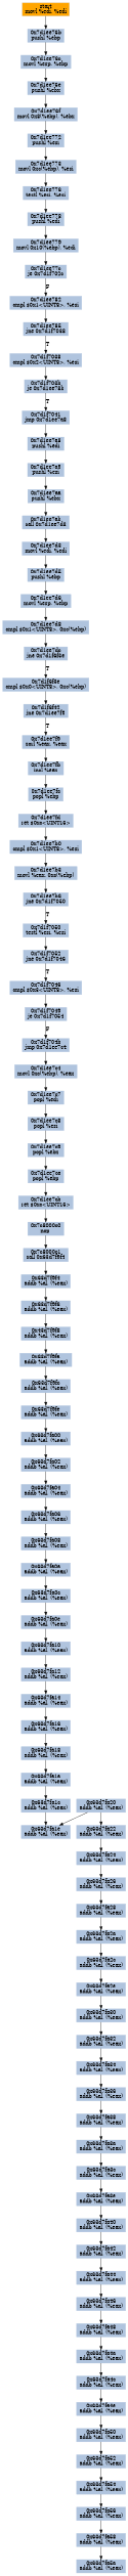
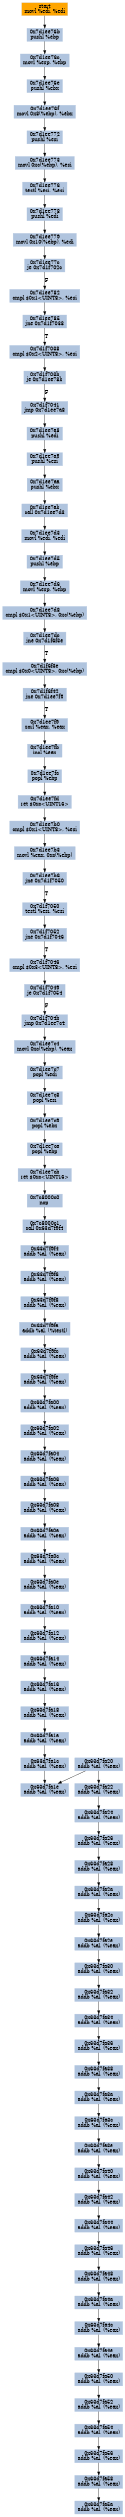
  digraph {
    node [color=lightsteelblue fillcolor=lightsteelblue shape=rectangle style=filled]
    edge [color="#000000"]
    n1 [color=lightgrey fillcolor=orange label="start\nmovl %edi, %edi"]
    n2 [label="0x7d1ee76b\npushl %ebp"]
    n3 [label="0x7d1ee76c\nmovl %esp, %ebp"]
    n4 [label="0x7d1ee76e\npushl %ebx"]
    n5 [label="0x7d1ee76f\nmovl 0x8(%ebp), %ebx"]
    n6 [label="0x7d1ee772\npushl %esi"]
    n7 [label="0x7d1ee773\nmovl 0xc(%ebp), %esi"]
    n8 [label="0x7d1ee776\ntestl %esi, %esi"]
    n9 [label="0x7d1ee778\npushl %edi"]
    n10 [label="0x7d1ee779\nmovl 0x10(%ebp), %edi"]
    n11 [label="0x7d1ee77c\nje 0x7d1f702c"]
    n12 [label="0x7d1ee782\ncmpl $0x1<UINT8>, %esi"]
    n13 [label="0x7d1ee785\njne 0x7d1f7038"]
    n14 [label="0x7d1f7038\ncmpl $0x2<UINT8>, %esi"]
    n15 [label="0x7d1f703b\nje 0x7d1ee78b"]
    n16 [label="0x7d1f7041\njmp 0x7d1ee7a8"]
    n17 [label="0x7d1ee7a8\npushl %edi"]
    n18 [label="0x7d1ee7a9\npushl %esi"]
    n19 [label="0x7d1ee7aa\npushl %ebx"]
    n20 [label="0x7d1ee7ab\ncall 0x7d1ee7d3"]
    n21 [label="0x7d1ee7d3\nmovl %edi, %edi"]
    n22 [label="0x7d1ee7d5\npushl %ebp"]
    n23 [label="0x7d1ee7d6\nmovl %esp, %ebp"]
    n24 [label="0x7d1ee7d8\ncmpl $0x1<UINT8>, 0xc(%ebp)"]
    n25 [label="0x7d1ee7dc\njne 0x7d1f6f3e"]
    n26 [label="0x7d1f6f3e\ncmpl $0x0<UINT8>, 0xc(%ebp)"]
    n27 [label="0x7d1f6f42\njne 0x7d1ee7f9"]
    n28 [label="0x7d1ee7f9\nxorl %eax, %eax"]
    n29 [label="0x7d1ee7fb\nincl %eax"]
    n30 [label="0x7d1ee7fc\npopl %ebp"]
    n31 [label="0x7d1ee7fd\nret $0xc<UINT16>"]
    n32 [label="0x7d1ee7b0\ncmpl $0x1<UINT8>, %esi"]
    n33 [label="0x7d1ee7b3\nmovl %eax, 0xc(%ebp)"]
    n34 [label="0x7d1ee7b6\njne 0x7d1f7050"]
    n35 [label="0x7d1f7050\ntestl %esi, %esi"]
    n36 [label="0x7d1f7052\njne 0x7d1f7046"]
    n37 [label="0x7d1f7046\ncmpl $0x3<UINT8>, %esi"]
    n38 [label="0x7d1f7049\nje 0x7d1f7054"]
    n39 [label="0x7d1f704b\njmp 0x7d1ee7c4"]
    n40 [label="0x7d1ee7c4\nmovl 0xc(%ebp), %eax"]
    n41 [label="0x7d1ee7c7\npopl %edi"]
    n42 [label="0x7d1ee7c8\npopl %esi"]
    n43 [label="0x7d1ee7c9\npopl %ebx"]
    n44 [label="0x7d1ee7ca\npopl %ebp"]
    n45 [label="0x7d1ee7cb\nret $0xc<UINT16>"]
    n46 [label="0x7c8000c0\nnop "]
    n47 [label="0x7c8000c1\ncall 0x63d7f9f4"]
    n48 [label="0x63d7f9f4\naddb %al, (%eax)"]
    n49 [label="0x63d7f9f6\naddb %al, (%eax)"]
-   n50 [label="0x43d7f9f8\naddb %al, (%eax)"]
-   n51 [label="0x63d7f9fa\naddb %al, (%eax)"]
+   n50 [label="0x63d7f9f8\naddb %al, (%eax)"]
+   n51 [label="0x63d7f9fa\naddb %al, (%testl)"]
    n52 [label="0x63d7f9fc\naddb %al, (%eax)"]
    n53 [label="0x63d7f9fe\naddb %al, (%eax)"]
    n54 [label="0x63d7fa00\naddb %al, (%eax)"]
    n55 [label="0x63d7fa02\naddb %al, (%eax)"]
    n56 [label="0x63d7fa04\naddb %al, (%eax)"]
    n57 [label="0x63d7fa06\naddb %al, (%eax)"]
    n58 [label="0x63d7fa08\naddb %al, (%eax)"]
    n59 [label="0x63d7fa0a\naddb %al, (%eax)"]
    n60 [label="0x63d7fa0c\naddb %al, (%eax)"]
    n61 [label="0x63d7fa0e\naddb %al, (%eax)"]
    n62 [label="0x63d7fa10\naddb %al, (%eax)"]
    n63 [label="0x63d7fa12\naddb %al, (%eax)"]
    n64 [label="0x63d7fa14\naddb %al, (%eax)"]
    n65 [label="0x63d7fa16\naddb %al, (%eax)"]
    n66 [label="0x63d7fa18\naddb %al, (%eax)"]
    n67 [label="0x63d7fa1a\naddb %al, (%eax)"]
    n68 [label="0x63d7fa1c\naddb %al, (%eax)"]
    n69 [label="0x63d7fa1e\naddb %al, (%eax)"]
    n70 [label="0x63d7fa20\naddb %al, (%eax)"]
    n71 [label="0x63d7fa22\naddb %al, (%eax)"]
    n72 [label="0x63d7fa24\naddb %al, (%eax)"]
    n73 [label="0x63d7fa26\naddb %al, (%eax)"]
    n74 [label="0x63d7fa28\naddb %al, (%eax)"]
    n75 [label="0x63d7fa2a\naddb %al, (%eax)"]
    n76 [label="0x63d7fa2c\naddb %al, (%eax)"]
    n77 [label="0x63d7fa2e\naddb %al, (%eax)"]
    n78 [label="0x63d7fa30\naddb %al, (%eax)"]
    n79 [label="0x63d7fa32\naddb %al, (%eax)"]
    n80 [label="0x63d7fa34\naddb %al, (%eax)"]
    n81 [label="0x63d7fa36\naddb %al, (%eax)"]
    n82 [label="0x63d7fa38\naddb %al, (%eax)"]
    n83 [label="0x63d7fa3a\naddb %al, (%eax)"]
    n84 [label="0x63d7fa3c\naddb %al, (%eax)"]
    n85 [label="0x63d7fa3e\naddb %al, (%eax)"]
    n86 [label="0x63d7fa40\naddb %al, (%eax)"]
    n87 [label="0x63d7fa42\naddb %al, (%eax)"]
    n88 [label="0x63d7fa44\naddb %al, (%eax)"]
    n89 [label="0x63d7fa46\naddb %al, (%eax)"]
    n90 [label="0x63d7fa48\naddb %al, (%eax)"]
    n91 [label="0x63d7fa4a\naddb %al, (%eax)"]
    n92 [label="0x63d7fa4c\naddb %al, (%eax)"]
    n93 [label="0x63d7fa4e\naddb %al, (%eax)"]
    n94 [label="0x63d7fa50\naddb %al, (%eax)"]
    n95 [label="0x63d7fa52\naddb %al, (%eax)"]
    n96 [label="0x63d7fa54\naddb %al, (%eax)"]
    n97 [label="0x63d7fa56\naddb %al, (%eax)"]
    n98 [label="0x63d7fa58\naddb %al, (%eax)"]
    n99 [label="0x63d7fa5a\naddb %al, (%eax)"]
    n1 -> n2
    n2 -> n3
    n3 -> n4
    n4 -> n5
    n5 -> n6
    n6 -> n7
    n7 -> n8
    n8 -> n9
    n9 -> n10
    n10 -> n11
    n11 -> n12 [label=F]
    n12 -> n13
    n13 -> n14 [label=T]
    n14 -> n15
-   n15 -> n16 [label=T]
+   n15 -> n16 [label=F]
    n16 -> n17
    n17 -> n18
    n18 -> n19
    n19 -> n20
    n20 -> n21
    n21 -> n22
    n22 -> n23
    n23 -> n24
    n24 -> n25
    n25 -> n26 [label=T]
    n26 -> n27
    n27 -> n28 [label=T]
    n28 -> n29
    n29 -> n30
    n30 -> n31
    n31 -> n32
    n32 -> n33
    n33 -> n34
    n34 -> n35 [label=T]
    n35 -> n36
    n36 -> n37 [label=T]
    n37 -> n38
    n38 -> n39 [label=F]
    n39 -> n40
    n40 -> n41
    n41 -> n42
    n42 -> n43
    n43 -> n44
    n44 -> n45
    n45 -> n46
    n46 -> n47
    n47 -> n48
    n48 -> n49
    n49 -> n50
    n50 -> n51
    n51 -> n52
    n52 -> n53
    n53 -> n54
    n54 -> n55
    n55 -> n56
    n56 -> n57
    n57 -> n58
    n58 -> n59
    n59 -> n60
    n60 -> n61
    n61 -> n62
    n62 -> n63
    n63 -> n64
    n64 -> n65
    n65 -> n66
    n66 -> n67
    n67 -> n68
    n68 -> n69
    n70 -> n69
    n70 -> n71
    n71 -> n72
    n72 -> n73
    n73 -> n74
    n74 -> n75
    n75 -> n76
    n76 -> n77
    n77 -> n78
    n78 -> n79
    n79 -> n80
    n80 -> n81
    n81 -> n82
    n82 -> n83
    n83 -> n84
    n84 -> n85
    n85 -> n86
    n86 -> n87
    n87 -> n88
    n88 -> n89
    n89 -> n90
    n90 -> n91
    n91 -> n92
    n92 -> n93
    n93 -> n94
    n94 -> n95
    n95 -> n96
    n96 -> n97
    n97 -> n98
    n98 -> n99
  }
